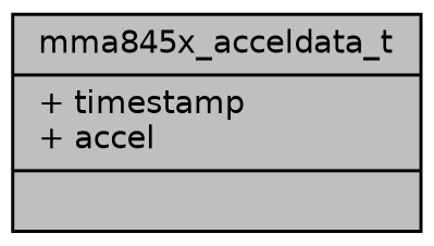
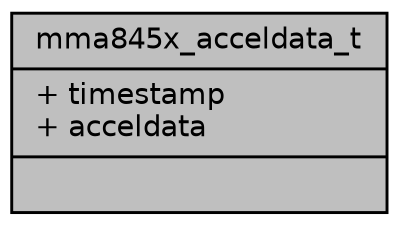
  digraph {
-   n1 [color=black fillcolor=grey75 fontcolor=black fontname=Helvetica fontsize=10 height=0.2 label="{mma845x_acceldata_t\n|+ timestamp\l+ accel\l|}" shape=record style=filled width=0.4]
+   n1 [color=black fillcolor=grey75 fontcolor=black fontname=Helvetica fontsize=10 height=0.2 label="{mma845x_acceldata_t\n|+ timestamp\l+ acceldata\l|}" shape=record style=filled width=0.4]
  }
